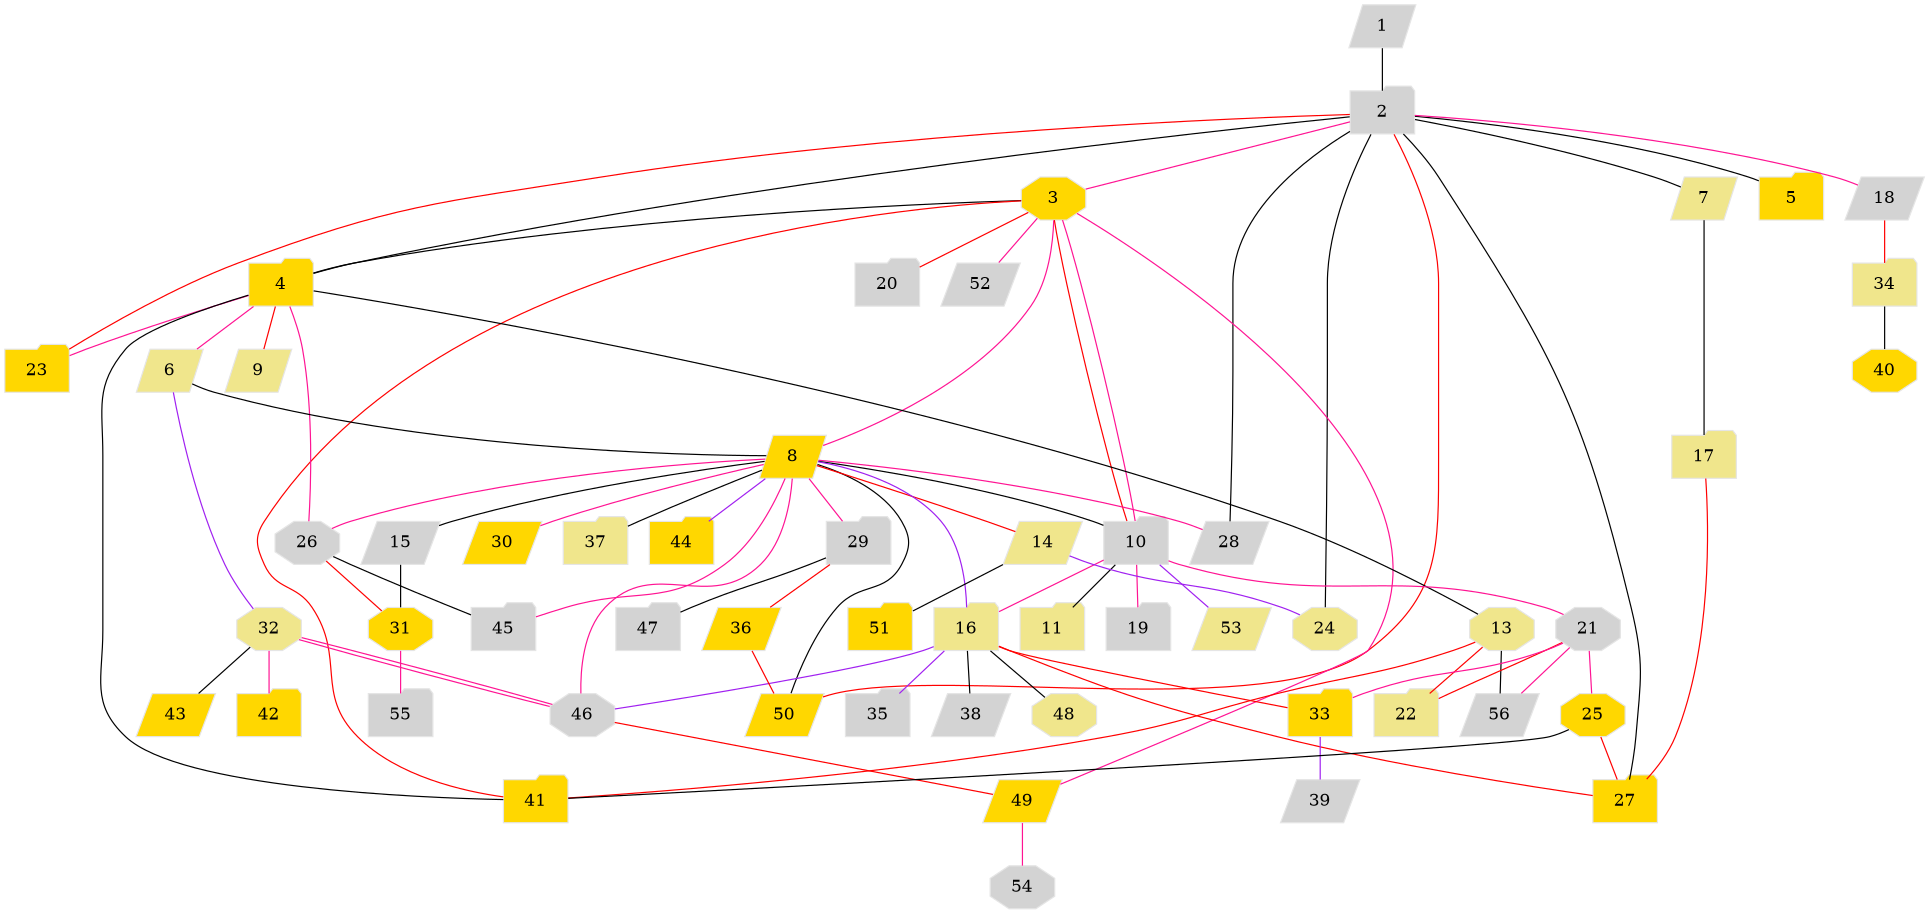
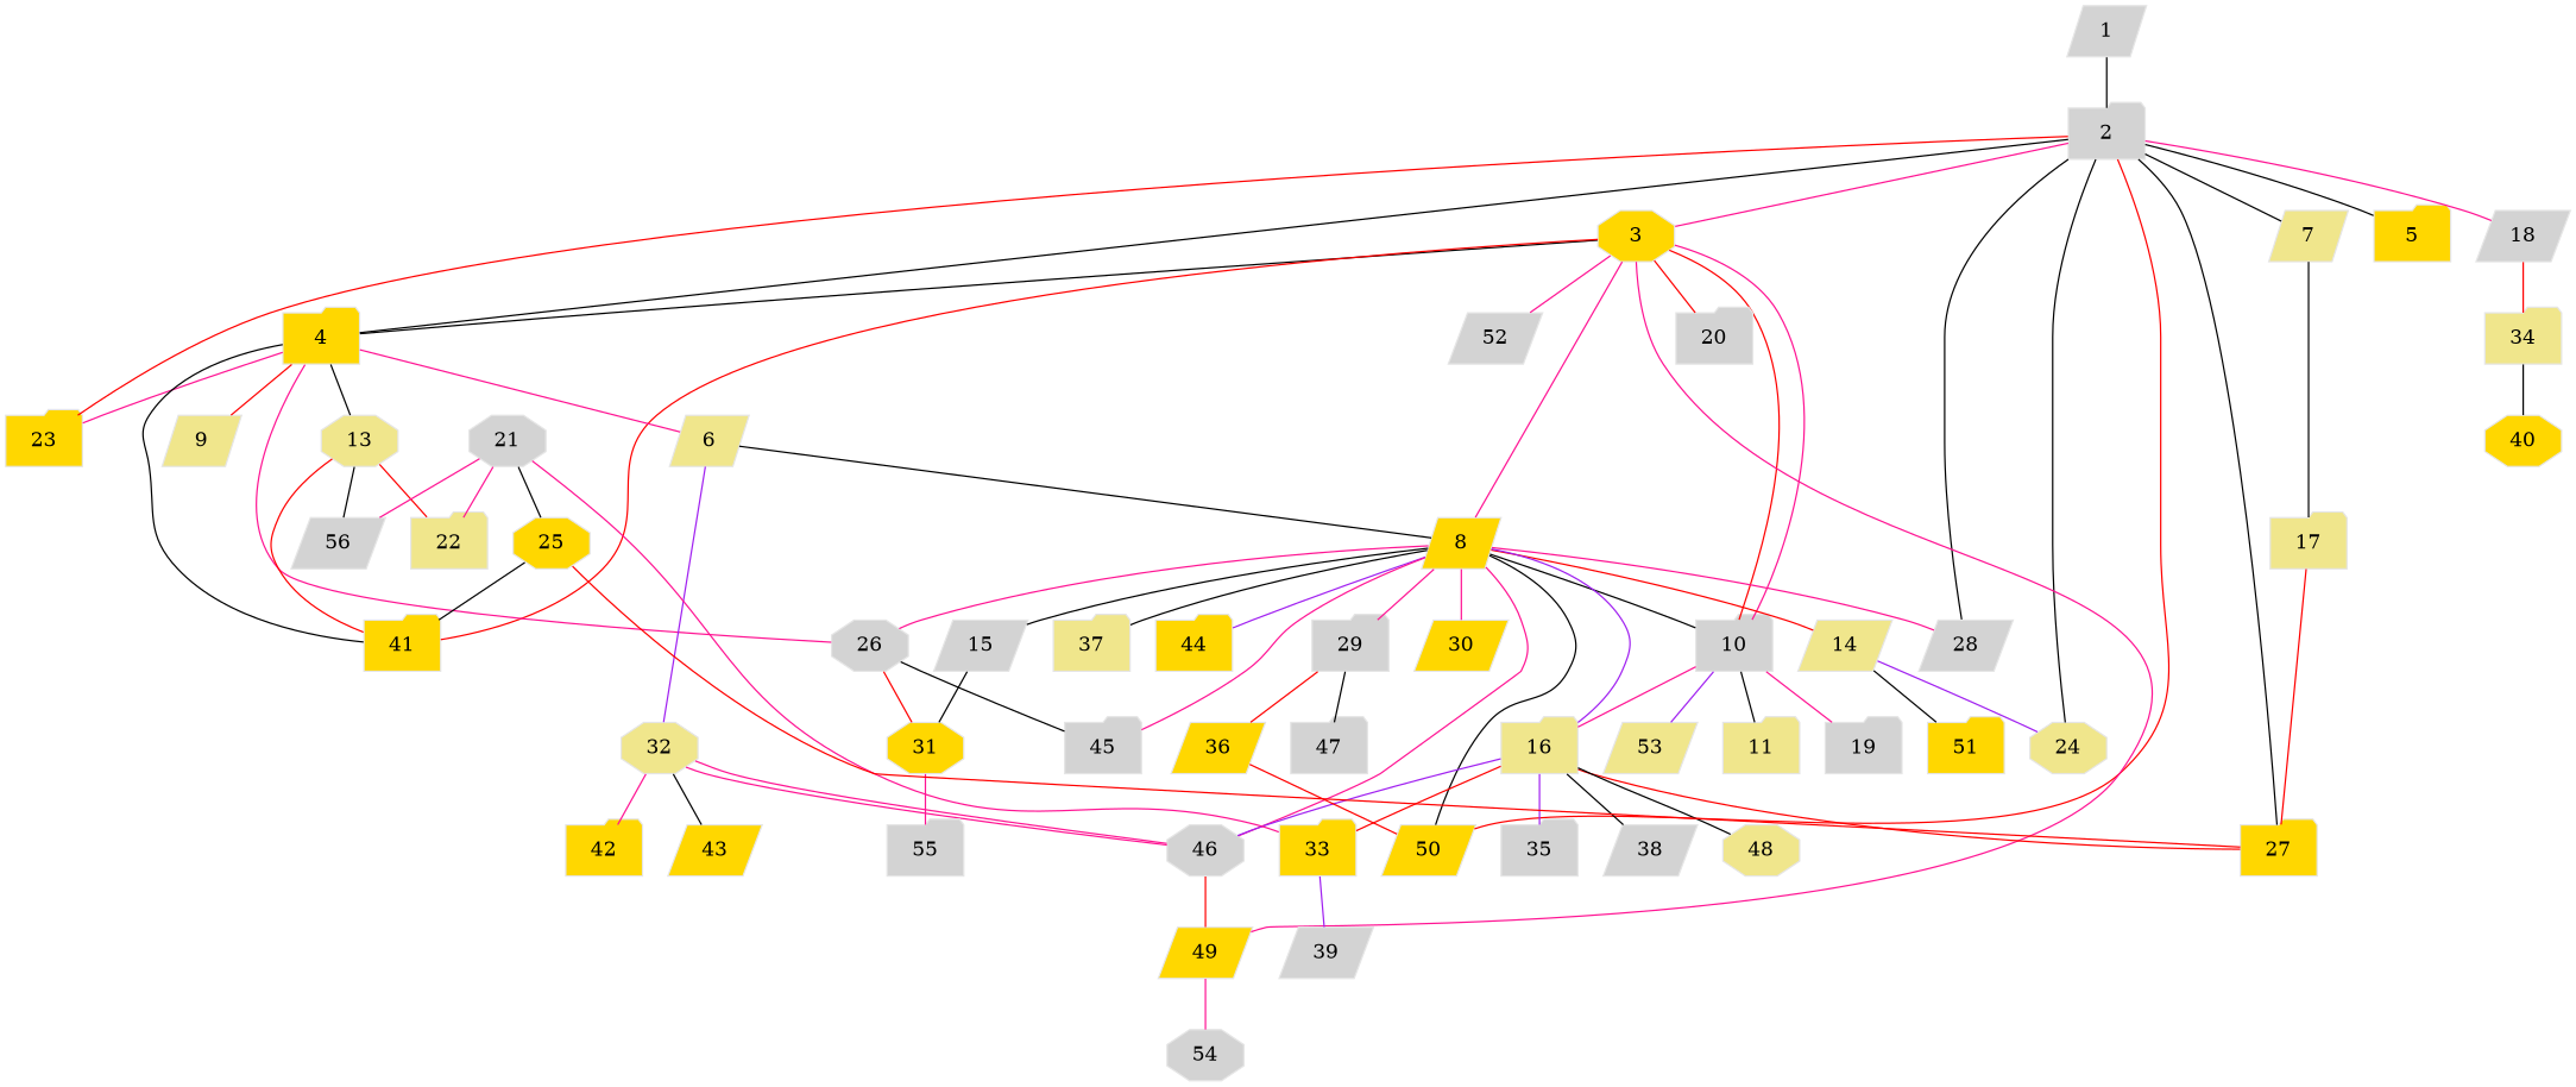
  graph {
    node [color=gray90 fillcolor=lightgrey shape=folder style=filled]
    edge [color=black]
    1 [shape=parallelogram]
    2
    3 [fillcolor=gold shape=octagon]
    4 [fillcolor=gold]
    5 [fillcolor=gold]
    7 [fillcolor=khaki shape=parallelogram]
    18 [shape=parallelogram]
    23 [fillcolor=gold]
    24 [fillcolor=khaki shape=octagon]
    27 [fillcolor=gold]
    28 [shape=parallelogram]
    50 [fillcolor=gold shape=parallelogram]
    41 [fillcolor=gold]
    8 [fillcolor=gold shape=parallelogram]
    10
    20
    49 [fillcolor=gold shape=parallelogram]
    52 [shape=parallelogram]
    6 [fillcolor=khaki shape=parallelogram]
    9 [fillcolor=khaki shape=parallelogram]
    13 [fillcolor=khaki shape=octagon]
    26 [shape=octagon]
    17 [fillcolor=khaki]
    34 [fillcolor=khaki]
    14 [fillcolor=khaki shape=parallelogram]
    15 [shape=parallelogram]
    16 [fillcolor=khaki]
    29
    30 [fillcolor=gold shape=parallelogram]
    37 [fillcolor=khaki]
    44 [fillcolor=gold]
    45
    46 [shape=octagon]
    11 [fillcolor=khaki]
    19
    21 [shape=octagon]
    53 [fillcolor=khaki shape=parallelogram]
    54 [shape=octagon]
    32 [fillcolor=khaki shape=octagon]
    22 [fillcolor=khaki]
    56 [shape=parallelogram]
    31 [fillcolor=gold shape=octagon]
    42 [fillcolor=gold]
    43 [fillcolor=gold shape=parallelogram]
    51 [fillcolor=gold]
    33 [fillcolor=gold]
    35
    38 [shape=parallelogram]
    48 [fillcolor=khaki shape=octagon]
    36 [fillcolor=gold shape=parallelogram]
    47
    25 [fillcolor=gold shape=octagon]
    55
    39 [shape=parallelogram]
    40 [fillcolor=gold shape=octagon]
    1 -- 2
    2 -- 3 [color=deeppink]
    2 -- 4
    2 -- 5
    2 -- 7
    2 -- 18 [color=deeppink]
    2 -- 23 [color=red]
    2 -- 24
    2 -- 27
    2 -- 28
    2 -- 50 [color=red]
    3 -- 4
    3 -- 41 [color=red]
    3 -- 8 [color=deeppink]
    3 -- 10 [color=red]
    3 -- 10 [color=deeppink]
    3 -- 20 [color=red]
    3 -- 49 [color=deeppink]
    3 -- 52 [color=deeppink]
    4 -- 23 [color=deeppink]
    4 -- 41
    4 -- 6 [color=deeppink]
    4 -- 9 [color=red]
    4 -- 13
    4 -- 26 [color=deeppink]
    7 -- 17
    18 -- 34 [color=red]
    8 -- 28 [color=deeppink]
    8 -- 50
    8 -- 10
    8 -- 26 [color=deeppink]
    8 -- 14 [color=red]
    8 -- 15
    8 -- 16 [color=purple]
    8 -- 29 [color=deeppink]
    8 -- 30 [color=deeppink]
    8 -- 37
    8 -- 44 [color=purple]
    8 -- 45 [color=deeppink]
    8 -- 46 [color=deeppink]
    10 -- 16 [color=deeppink]
    10 -- 11
    10 -- 19 [color=deeppink]
-   10 -- 21 [color=deeppink]
    10 -- 53 [color=purple]
    49 -- 54 [color=deeppink]
    6 -- 8
    6 -- 32 [color=purple]
    13 -- 41 [color=red]
    13 -- 22 [color=red]
    13 -- 56
    26 -- 45
    26 -- 31 [color=red]
    17 -- 27 [color=red]
    34 -- 40
    14 -- 24 [color=purple]
    14 -- 51
    15 -- 31
    16 -- 27 [color=red]
    16 -- 46 [color=purple]
    16 -- 33 [color=red]
    16 -- 35 [color=purple]
    16 -- 38
    16 -- 48
    29 -- 36 [color=red]
    29 -- 47
    46 -- 49 [color=red]
-   21 -- 22 [color=red]
+   21 -- 22 [color=deeppink]
    21 -- 56 [color=deeppink]
    21 -- 33 [color=deeppink]
-   21 -- 25 [color=deeppink]
+   21 -- 25
    32 -- 46 [color=deeppink]
    32 -- 46 [color=deeppink]
    32 -- 42 [color=deeppink]
    32 -- 43
    31 -- 55 [color=deeppink]
    33 -- 39 [color=purple]
    36 -- 50 [color=red]
    25 -- 27 [color=red]
    25 -- 41
  }
